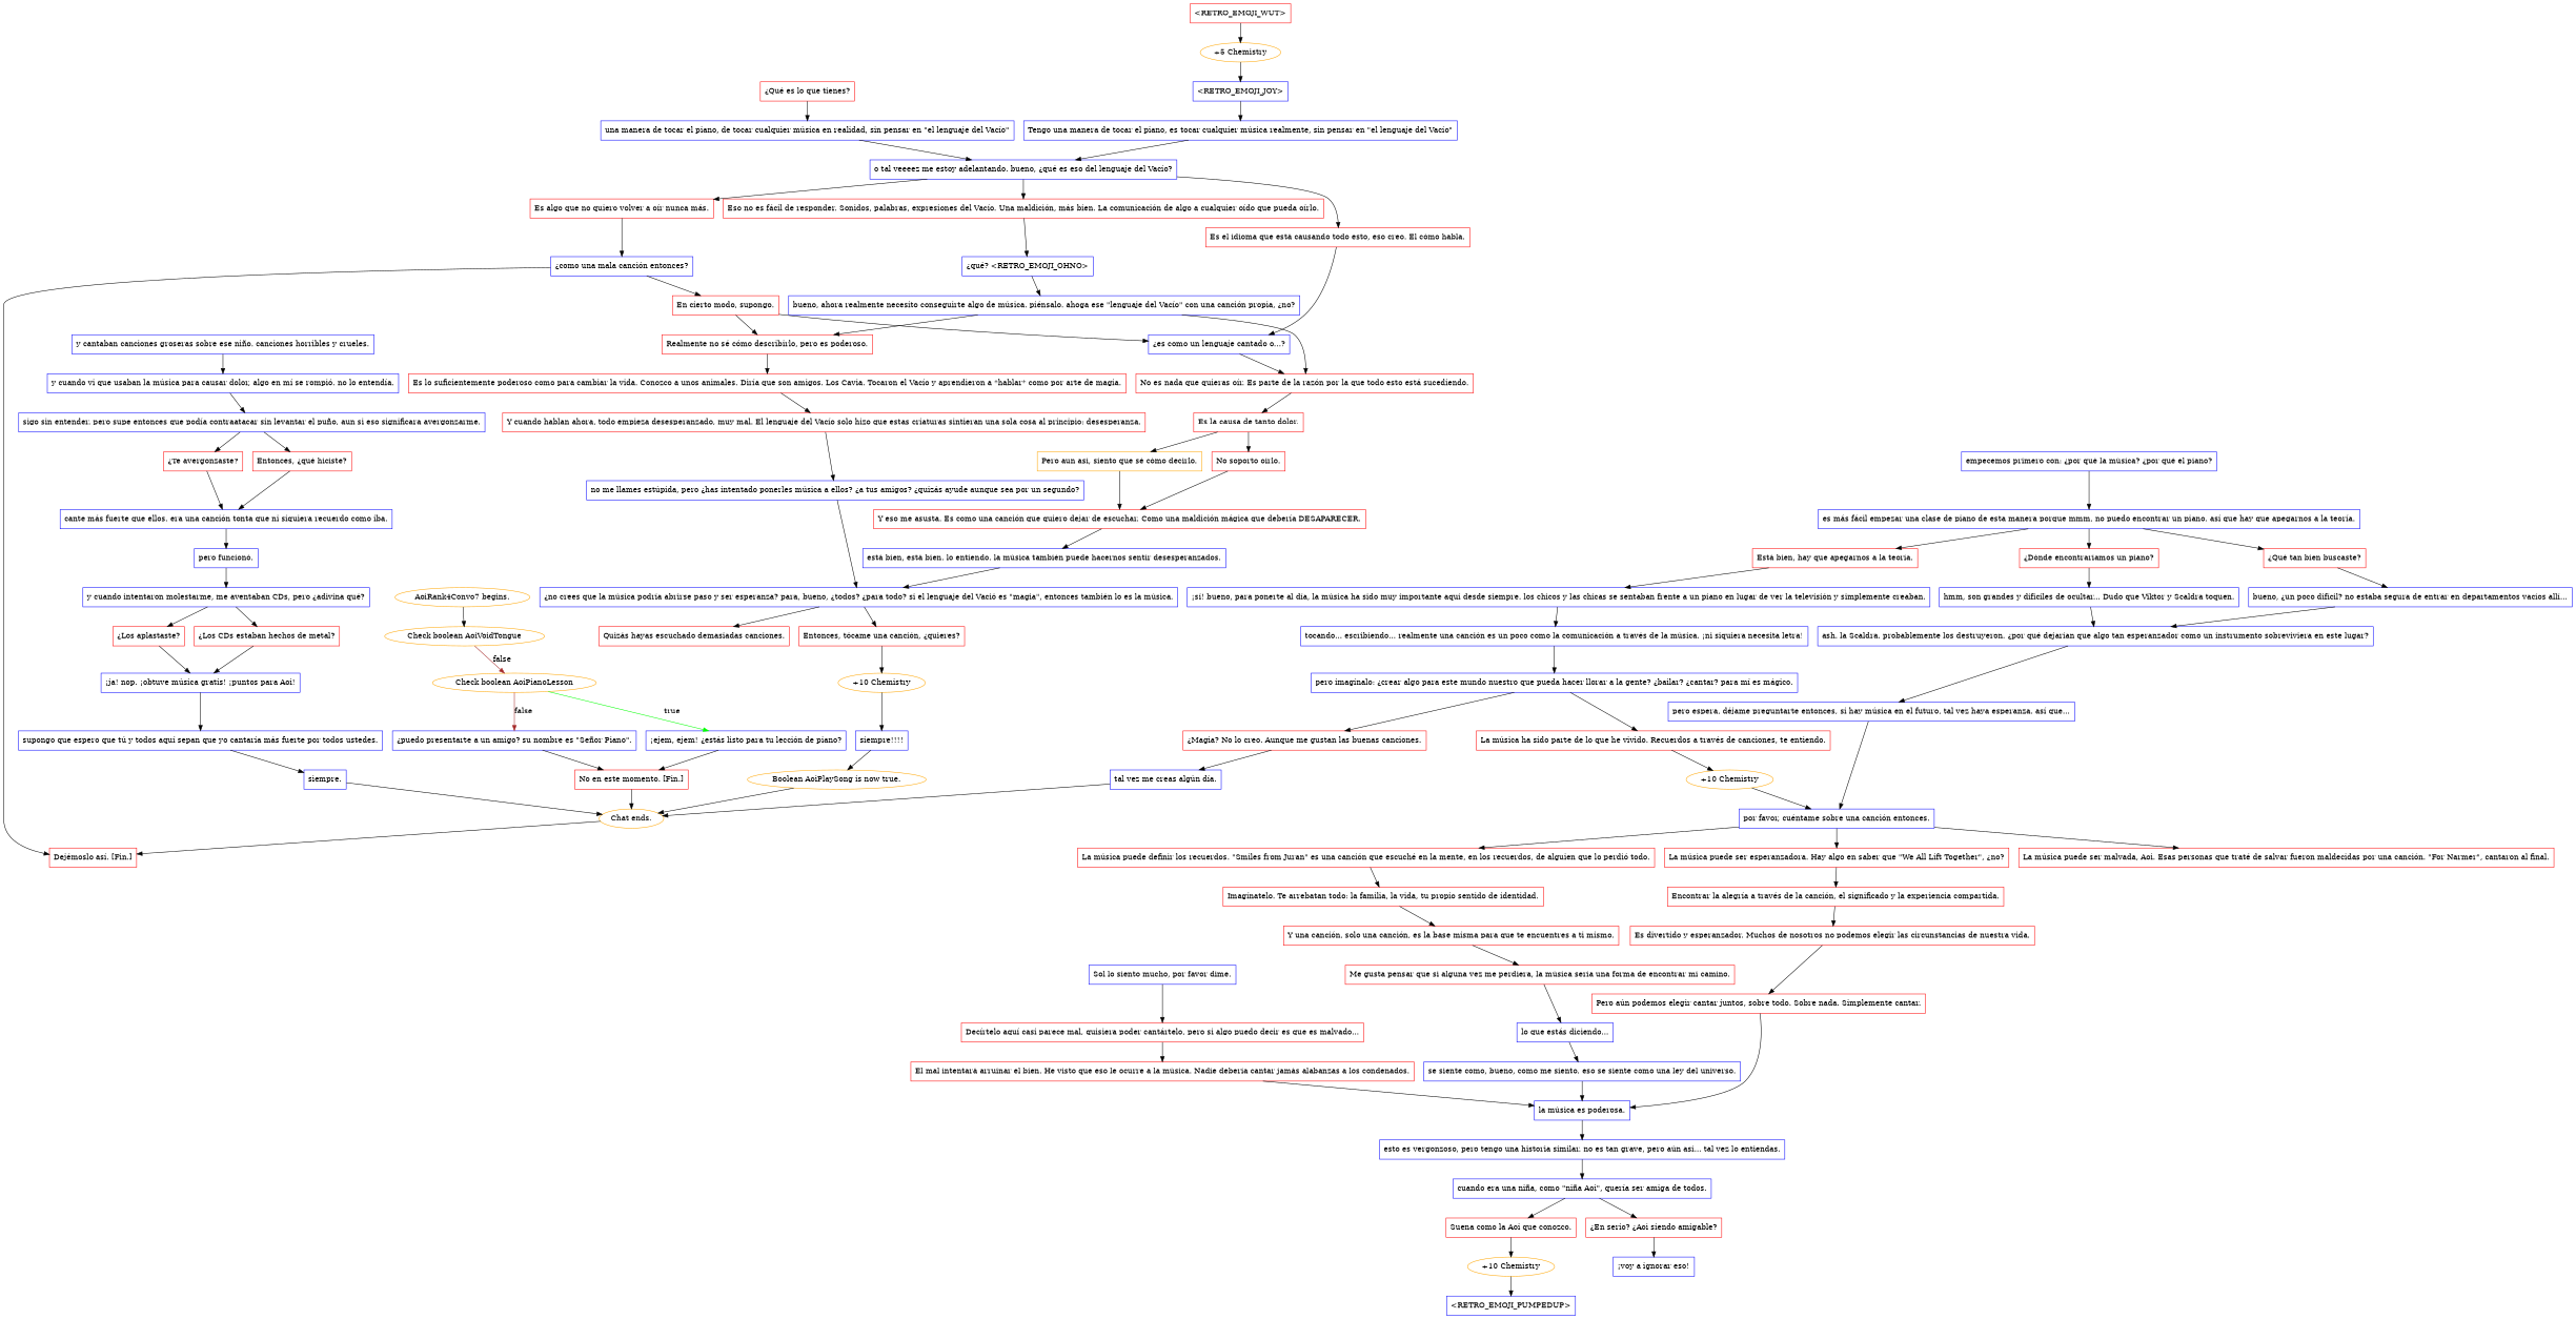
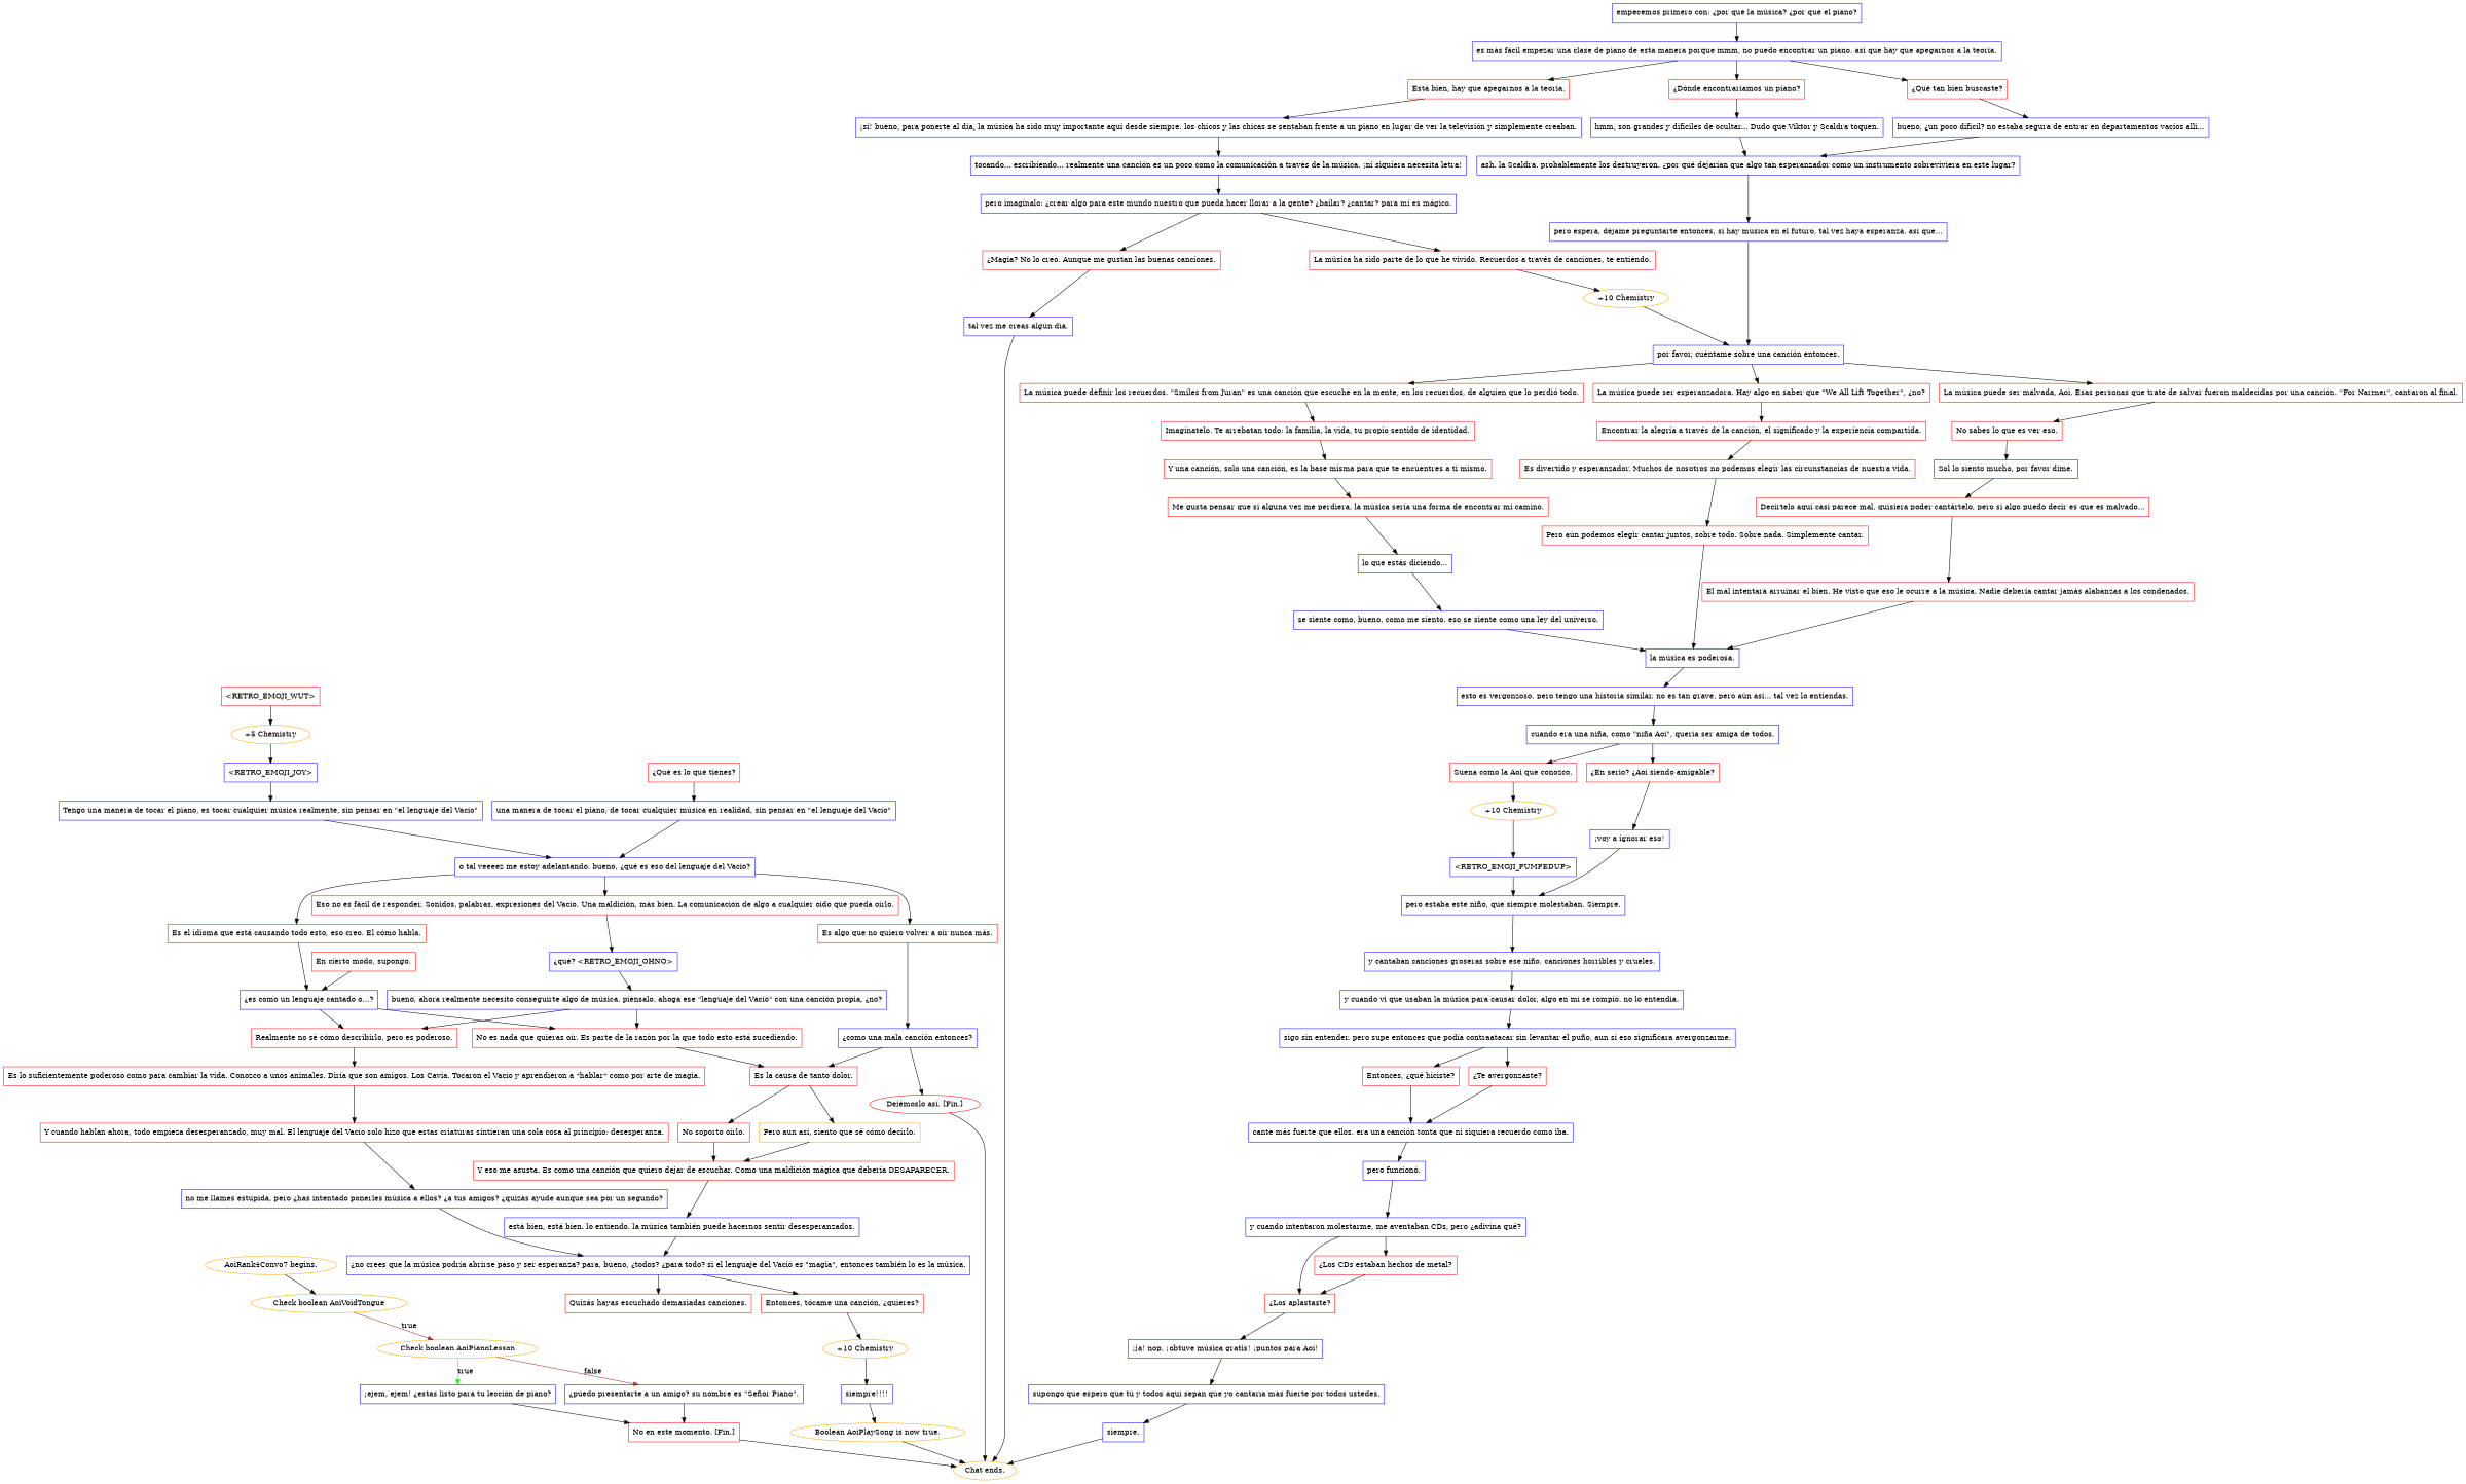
  digraph {
    node [color=blue shape=box]
    "AoiRank4Convo7 begins." [color=orange shape=""]
    n2 [color=orange label="Check boolean AoiVoidTongue" shape=""]
    n3 [color=orange label="Check boolean AoiPianoLesson" shape=""]
    n4 [label="¡ejem, ejem! ¿estás listo para tu lección de piano?"]
    n5 [label="¿puedo presentarte a un amigo? su nombre es \"Señor Piano\"."]
    n6 [color=red label="<RETRO_EMOJI_WUT>"]
    n7 [color=orange label="+5 Chemistry" shape=""]
    n8 [color=red label="¿Qué es lo que tienes?"]
    n9 [label="una manera de tocar el piano, de tocar cualquier música en realidad, sin pensar en \"el lenguaje del Vacío\""]
    n10 [color=red label="No en este momento. [Fin.]"]
    n11 [label="<RETRO_EMOJI_JOY>"]
    n12 [label="o tal veeeez me estoy adelantando. bueno, ¿qué es eso del lenguaje del Vacío?"]
    "Chat ends." [color=orange shape=""]
    n14 [label="Tengo una manera de tocar el piano, es tocar cualquier música realmente, sin pensar en \"el lenguaje del Vacío\""]
    n15 [color=red label="Eso no es fácil de responder. Sonidos, palabras, expresiones del Vacío. Una maldición, más bien. La comunicación de algo a cualquier oído que pueda oírlo."]
    n16 [color=red label="Es algo que no quiero volver a oír nunca más."]
    n17 [color=red label="Es el idioma que está causando todo esto, eso creo. El cómo habla."]
    n18 [label="empecemos primero con: ¿por qué la música? ¿por qué el piano?"]
    n19 [label="es más fácil empezar una clase de piano de esta manera porque mmm, no puedo encontrar un piano. así que hay que apegarnos a la teoría."]
    n20 [label="¿qué? <RETRO_EMOJI_OHNO>"]
    n21 [label="¿como una mala canción entonces?"]
    n22 [label="¿es como un lenguaje cantado o...?"]
    n23 [color=red label="Está bien, hay que apegarnos a la teoría."]
    n24 [color=red label="¿Qué tan bien buscaste?"]
    n25 [color=red label="¿Dónde encontraríamos un piano?"]
    n26 [label="bueno, ahora realmente necesito conseguirte algo de música. piénsalo. ahoga ese \"lenguaje del Vacío\" con una canción propia, ¿no?"]
-   n27 [color=red label="Dejémoslo así. [Fin.]"]
+   n27 [color=red label="Dejémoslo así. [Fin.]" shape=ellipse]
    n28 [color=red label="En cierto modo, supongo."]
    n29 [color=red label="Realmente no sé cómo describirlo, pero es poderoso."]
    n30 [color=red label="No es nada que quieras oír. Es parte de la razón por la que todo esto está sucediendo."]
    n31 [label="¡sí! bueno, para ponerte al día, la música ha sido muy importante aquí desde siempre. los chicos y las chicas se sentaban frente a un piano en lugar de ver la televisión y simplemente creaban."]
    n32 [label="bueno, ¿un poco difícil? no estaba segura de entrar en departamentos vacíos allí..."]
    n33 [label="hmm, son grandes y difíciles de ocultar... Dudo que Viktor y Scaldra toquen."]
    n34 [color=red label="Es lo suficientemente poderoso como para cambiar la vida. Conozco a unos animales. Diría que son amigos. Los Cavia. Tocaron el Vacío y aprendieron a *hablar* como por arte de magia."]
    n35 [color=red label="Es la causa de tanto dolor."]
    n36 [label="tocando... escribiendo... realmente una canción es un poco como la comunicación a través de la música. ¡ni siquiera necesita letra!"]
    n37 [label="ash. la Scaldra. probablemente los destruyeron. ¿por qué dejarían que algo tan esperanzador como un instrumento sobreviviera en este lugar?"]
    n38 [color=red label="Y cuando hablan ahora, todo empieza desesperanzado, muy mal. El lenguaje del Vacío solo hizo que estas criaturas sintieran una sola cosa al principio: desesperanza."]
    n39 [color=red label="No soporto oírlo."]
    n40 [color=orange label="Pero aun así, siento que sé cómo decirlo."]
    n41 [label="pero imagínalo: ¿crear algo para este mundo nuestro que pueda hacer llorar a la gente? ¿bailar? ¿cantar? para mí es mágico."]
    n42 [label="pero espera, déjame preguntarte entonces, si hay música en el futuro, tal vez haya esperanza. así que..."]
    n43 [label="no me llames estúpida, pero ¿has intentado ponerles música a ellos? ¿a tus amigos? ¿quizás ayude aunque sea por un segundo?"]
    n44 [color=red label="Y eso me asusta. Es como una canción que quiero dejar de escuchar. Como una maldición mágica que debería DESAPARECER."]
    n45 [color=red label="¿Magia? No lo creo. Aunque me gustan las buenas canciones."]
    n46 [color=red label="La música ha sido parte de lo que he vivido. Recuerdos a través de canciones, te entiendo."]
    n47 [label="por favor, cuéntame sobre una canción entonces."]
    n48 [label="¿no crees que la música podría abrirse paso y ser esperanza? para, bueno, ¿todos? ¿para todo? si el lenguaje del Vació es \"magia\", entonces también lo es la música."]
    n49 [label="está bien, está bien. lo entiendo. la música también puede hacernos sentir desesperanzados."]
    n50 [label="tal vez me creas algún día."]
    n51 [color=orange label="+10 Chemistry" shape=""]
    n52 [color=red label="La música puede definir los recuerdos. \"Smiles from Juran\" es una canción que escuché en la mente, en los recuerdos, de alguien que lo perdió todo."]
    n53 [color=red label="La música puede ser esperanzadora. Hay algo en saber que \"We All Lift Together\", ¿no?"]
    n54 [color=red label="La música puede ser malvada, Aoi. Esas personas que traté de salvar fueron maldecidas por una canción. \"For Narmer\", cantaron al final."]
    n55 [color=red label="Entonces, tócame una canción, ¿quieres?"]
    n56 [color=red label="Quizás hayas escuchado demasiadas canciones."]
    n57 [color=red label="Imagínatelo. Te arrebatan todo: la familia, la vida, tu propio sentido de identidad."]
    n58 [color=red label="Encontrar la alegría a través de la canción, el significado y la experiencia compartida."]
+   n59 [color=red label="No sabes lo que es ver eso."]
    n60 [color=orange label="+10 Chemistry" shape=""]
    n61 [color=red label="Y una canción, solo una canción, es la base misma para que te encuentres a ti mismo."]
    n62 [color=red label="Es divertido y esperanzador. Muchos de nosotros no podemos elegir las circunstancias de nuestra vida."]
    n63 [label="Sol lo siento mucho, por favor dime."]
    n64 [label="siempre!!!!"]
    n65 [color=red label="Me gusta pensar que si alguna vez me perdiera, la música sería una forma de encontrar mi camino."]
    n66 [color=red label="Pero aún podemos elegir cantar juntos, sobre todo. Sobre nada. Simplemente cantar."]
    n67 [color=red label="Decírtelo aquí casi parece mal, quisiera poder cantártelo, pero si algo puedo decir es que es malvado..."]
    n68 [color=orange label="Boolean AoiPlaySong is now true." shape=""]
    n69 [label="lo que estás diciendo..."]
    n70 [label="la música es poderosa."]
    n71 [color=red label="El mal intentará arruinar el bien. He visto que eso le ocurre a la música. Nadie debería cantar jamás alabanzas a los condenados."]
    n72 [label="se siente como, bueno, como me siento. eso se siente como una ley del universo."]
    n73 [label="esto es vergonzoso, pero tengo una historia similar. no es tan grave, pero aún así... tal vez lo entiendas."]
    n74 [label="cuando era una niña, como \"niña Aoi\", quería ser amiga de todos."]
    n75 [color=red label="Suena como la Aoi que conozco."]
    n76 [color=red label="¿En serio? ¿Aoi siendo amigable?"]
    n77 [color=orange label="+10 Chemistry" shape=""]
    n78 [label="¡voy a ignorar eso!"]
    n79 [label="<RETRO_EMOJI_PUMPEDUP>"]
+   n80 [label="pero estaba este niño, que siempre molestaban. Siempre."]
    n81 [label="y cantaban canciones groseras sobre ese niño. canciones horribles y crueles."]
    n82 [label="y cuando vi que usaban la música para causar dolor, algo en mí se rompió. no lo entendía."]
    n83 [label="sigo sin entender. pero supe entonces que podía contraatacar sin levantar el puño, aun si eso significara avergonzarme."]
    n84 [color=red label="Entonces, ¿qué hiciste?"]
    n85 [color=red label="¿Te avergonzaste?"]
    n86 [label="cante más fuerte que ellos. era una canción tonta que ni siquiera recuerdo como iba."]
    n87 [label="pero funcionó."]
    n88 [label="y cuando intentaron molestarme, me aventaban CDs, pero ¿adivina qué?"]
    n89 [color=red label="¿Los CDs estaban hechos de metal?"]
    n90 [color=red label="¿Los aplastaste?"]
    n91 [label="¡ja! nop. ¡obtuve música gratis! ¡puntos para Aoi!"]
    n92 [label="supongo que espero que tú y todos aquí sepan que yo cantaría más fuerte por todos ustedes."]
    n93 [label="siempre."]
    "AoiRank4Convo7 begins." -> n2
-   n2 -> n3 [color=brown label=false]
+   n2 -> n3 [color=brown label=true]
    n3 -> n4 [color=green label=true]
    n3 -> n5 [color=brown label=false]
    n4 -> n10
    n5 -> n10
    n6 -> n7
    n7 -> n11
    n8 -> n9
    n9 -> n12
    n10 -> "Chat ends."
    n11 -> n14
    n12 -> n15
    n12 -> n16
    n12 -> n17
    n14 -> n12
    n15 -> n20
    n16 -> n21
    n17 -> n22
    n18 -> n19
    n19 -> n23
    n19 -> n24
    n19 -> n25
    n20 -> n26
    n21 -> n27
-   n21 -> n28
-   n28 -> n29
+   n21 -> n35
+   n22 -> n29
    n22 -> n30
    n23 -> n31
    n24 -> n32
    n25 -> n33
    n26 -> n29
    n26 -> n30
-   "Chat ends." -> n27
+   n27 -> "Chat ends."
    n28 -> n22
    n29 -> n34
    n30 -> n35
    n31 -> n36
    n32 -> n37
    n33 -> n37
    n34 -> n38
    n35 -> n39
    n35 -> n40
    n36 -> n41
    n37 -> n42
    n38 -> n43
    n39 -> n44
    n40 -> n44
    n41 -> n45
    n41 -> n46
    n42 -> n47
    n43 -> n48
    n44 -> n49
    n45 -> n50
    n46 -> n51
    n47 -> n52
    n47 -> n53
    n47 -> n54
    n48 -> n55
    n48 -> n56
    n49 -> n48
    n50 -> "Chat ends."
    n51 -> n47
    n52 -> n57
    n53 -> n58
+   n54 -> n59
    n55 -> n60
    n57 -> n61
    n58 -> n62
+   n59 -> n63
    n60 -> n64
    n61 -> n65
    n62 -> n66
    n63 -> n67
    n64 -> n68
    n65 -> n69
    n66 -> n70
    n67 -> n71
    n68 -> "Chat ends."
    n69 -> n72
    n70 -> n73
    n71 -> n70
    n72 -> n70
    n73 -> n74
    n74 -> n75
    n74 -> n76
    n75 -> n77
    n76 -> n78
    n77 -> n79
+   n78 -> n80
+   n79 -> n80
+   n80 -> n81
    n81 -> n82
    n82 -> n83
    n83 -> n84
    n83 -> n85
    n84 -> n86
    n85 -> n86
    n86 -> n87
    n87 -> n88
    n88 -> n89
    n88 -> n90
-   n89 -> n91
+   n89 -> n90
    n90 -> n91
    n91 -> n92
    n92 -> n93
    n93 -> "Chat ends."
  }
